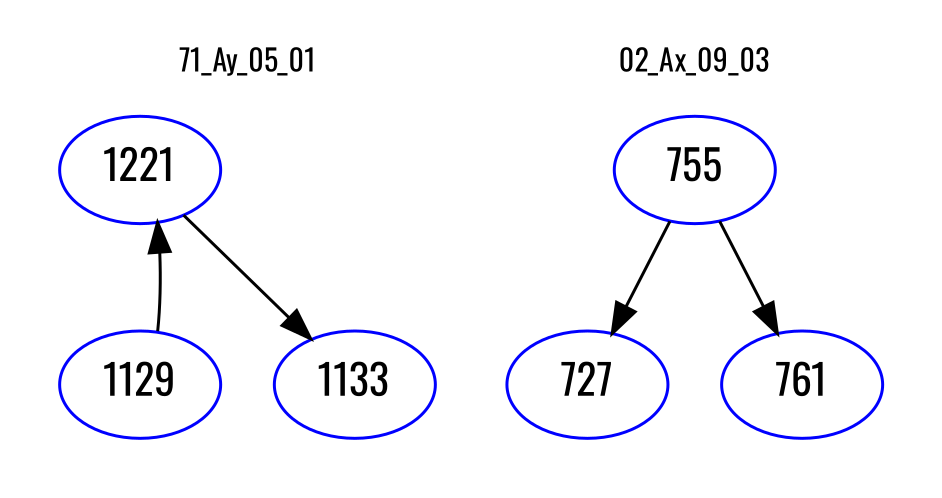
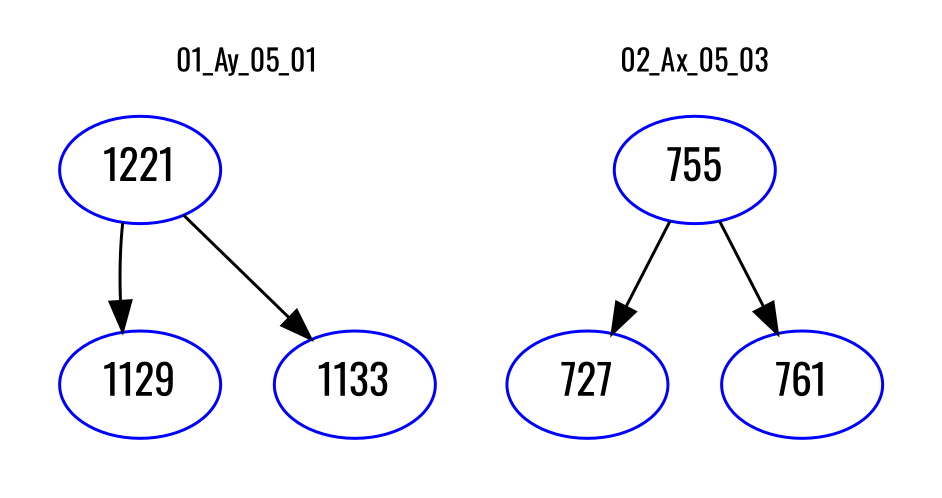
  digraph {
    fontname=Oswald
    node [color=blue fontname=Oswald]
    edge [color=black fontname=Oswald]
    n1 [label=1221]
    n2 [label=1129]
    n3 [label=1133]
    n4 [label=755]
    n5 [label=727]
    n6 [label=761]
    subgraph cluster_1 {
      color=white
      fontsize=10
-     label="71_Ay_05_01"
+     label="01_Ay_05_01"
      n1
      n2
      n3
    }
    subgraph cluster_2 {
      color=white
      fontsize=10
-     label="02_Ax_09_03"
+     label="02_Ax_05_03"
      n4
      n5
      n6
    }
-   n2 -> n1
+   n1 -> n2
    n1 -> n3
    n4 -> n5
    n4 -> n6
  }
